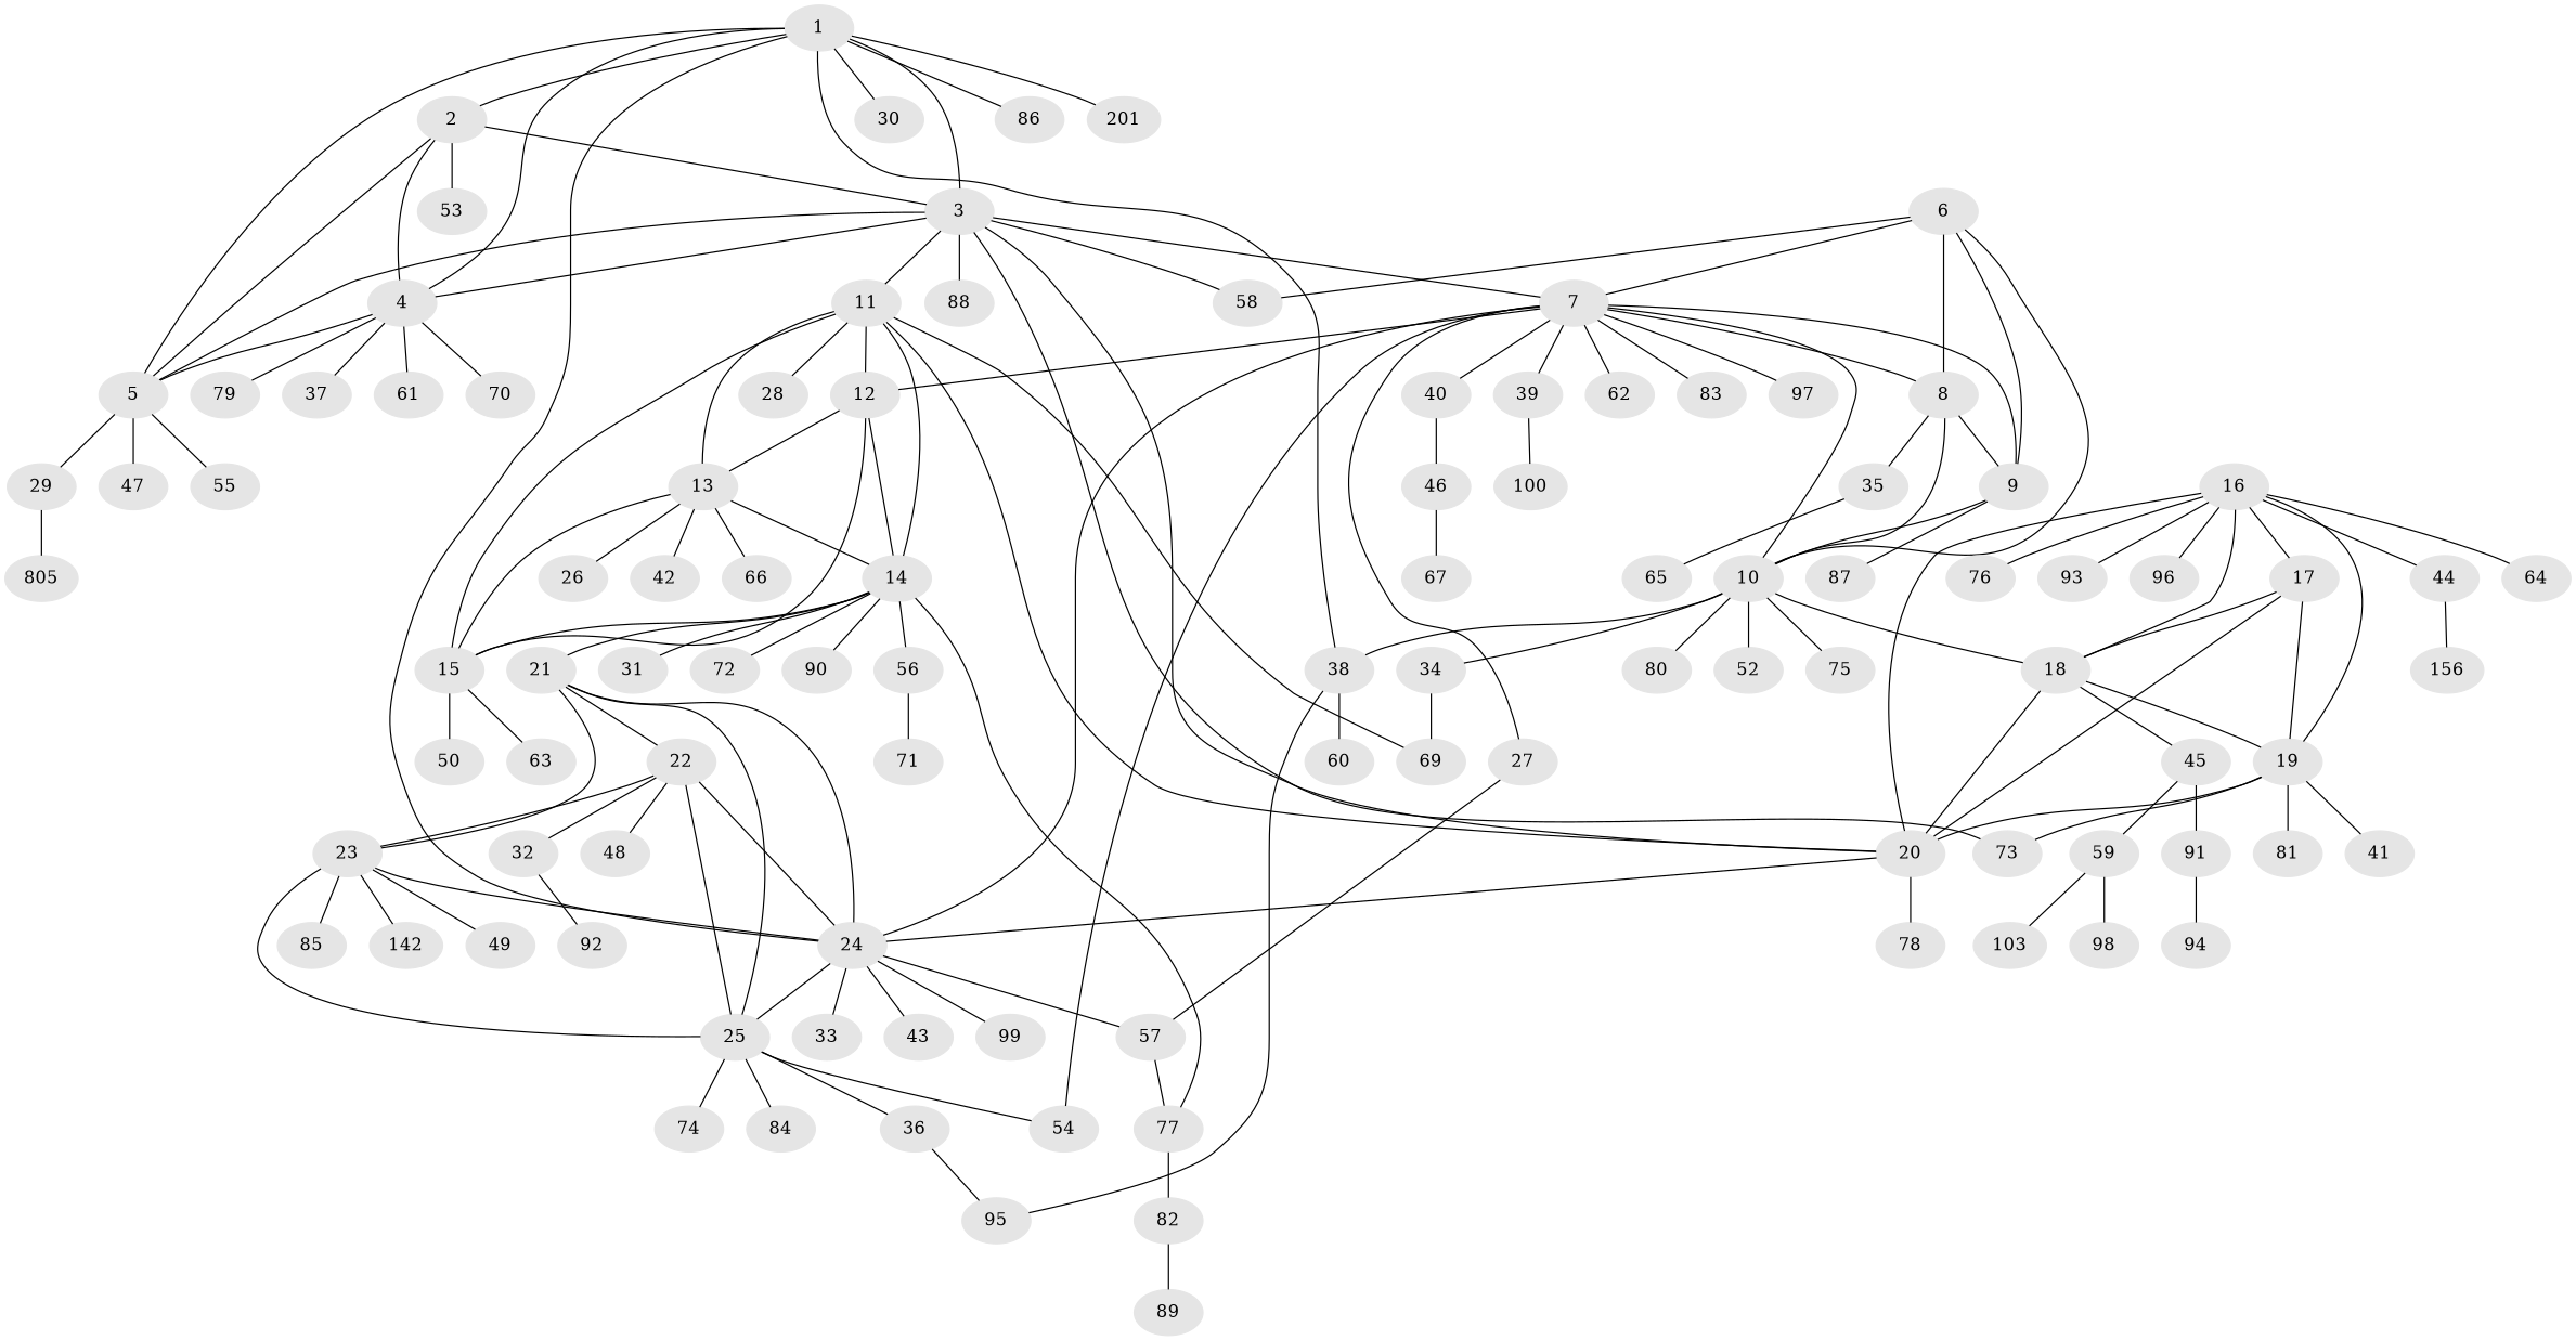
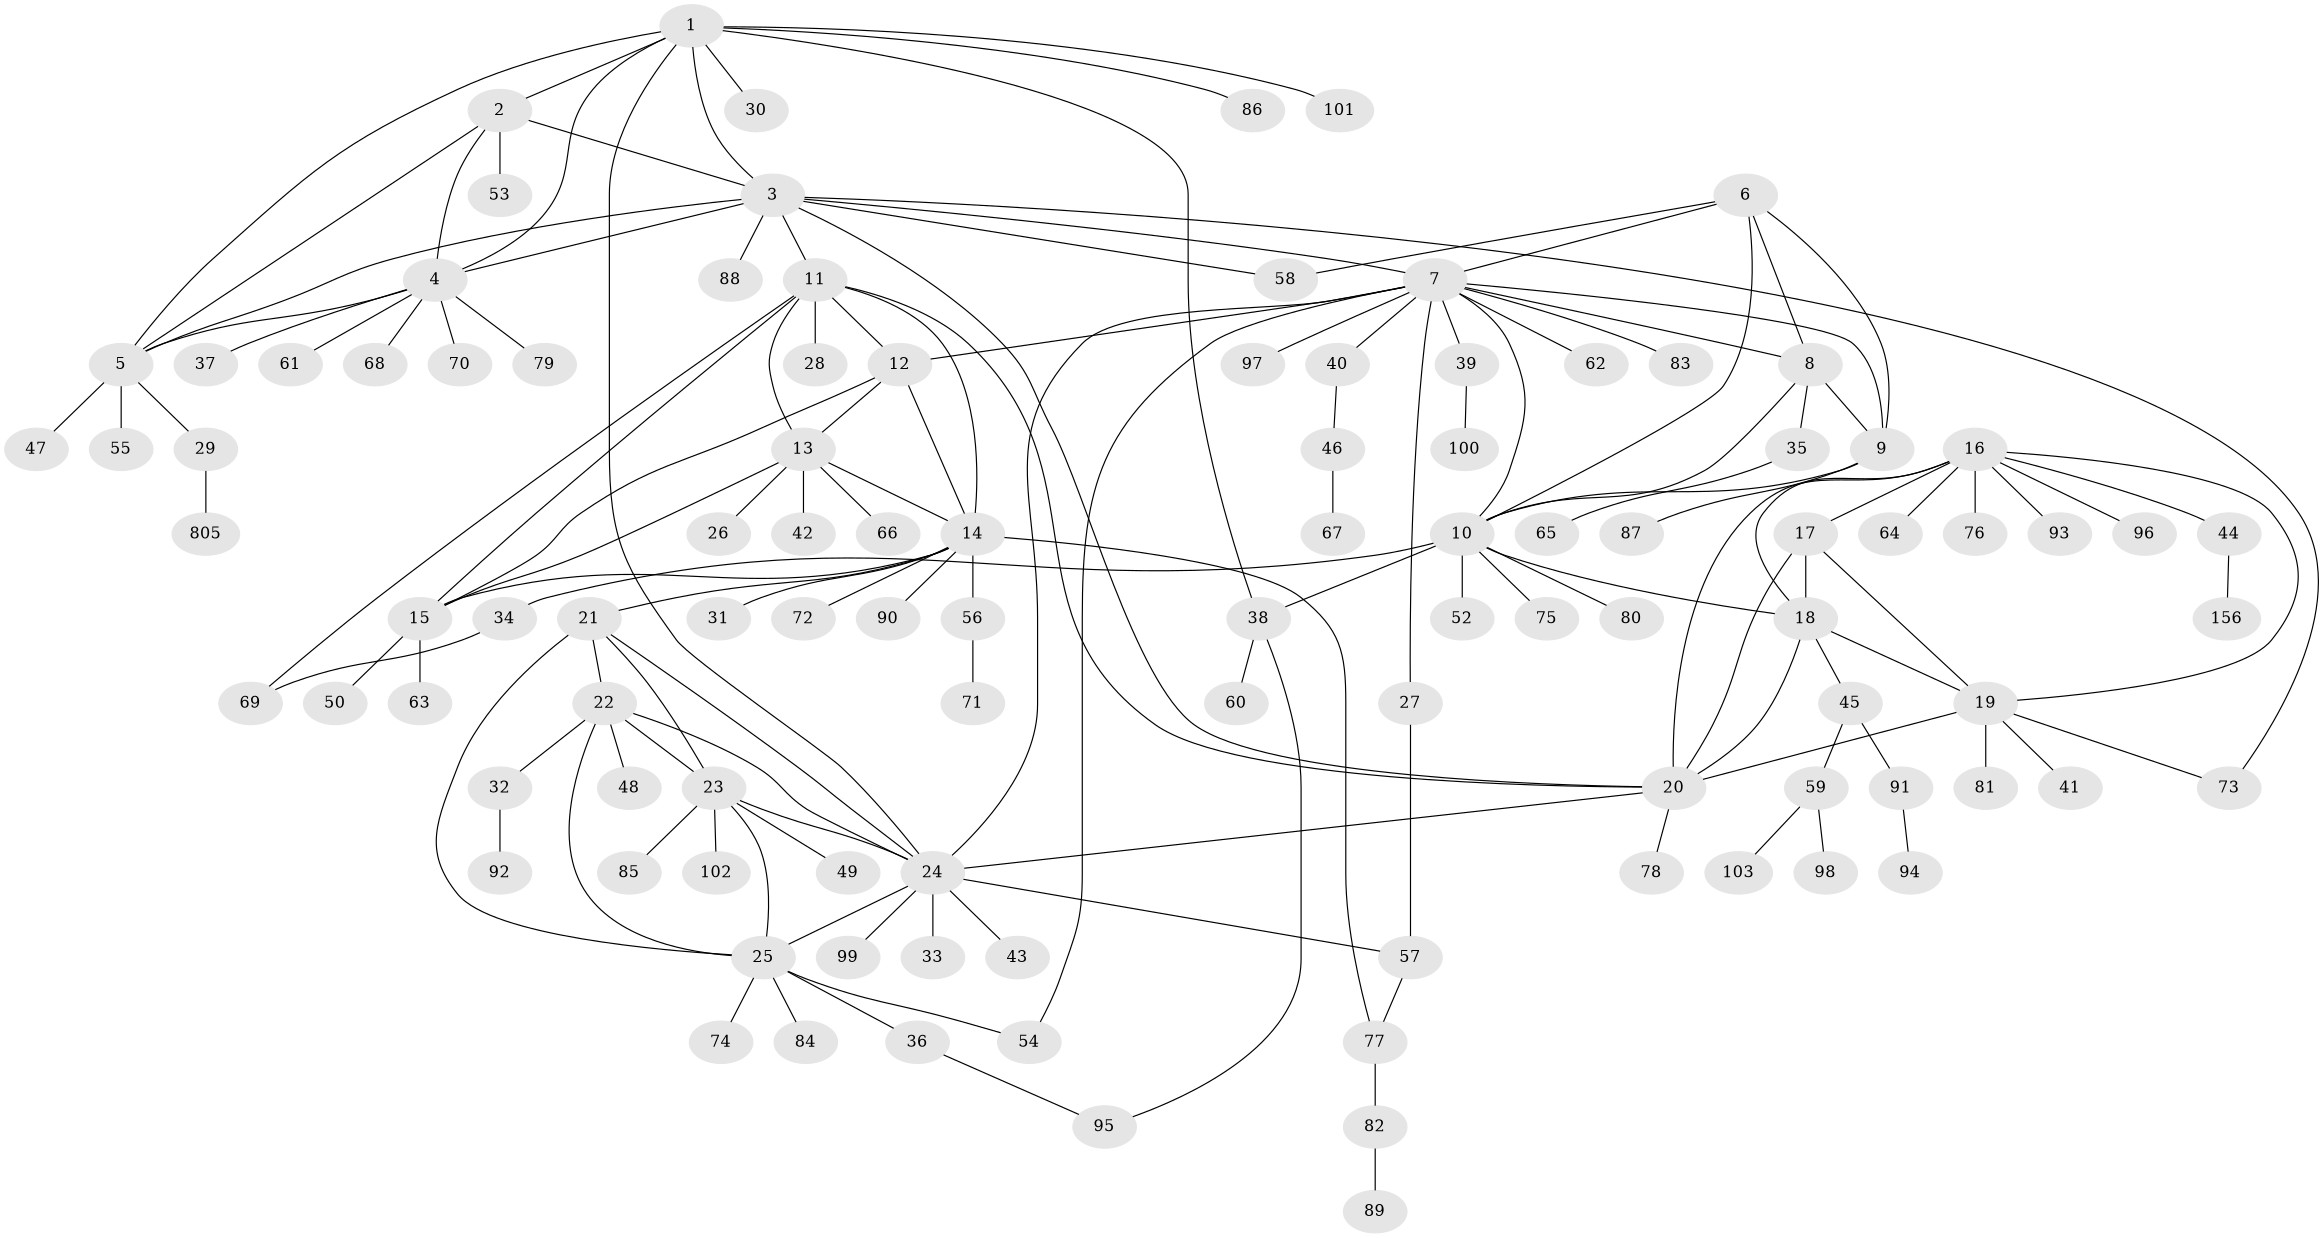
  graph {
    fontname="DejaVu Serif"
    node [color=gray90 fontname="DejaVu Serif" style=filled]
    edge [fontname="DejaVu Serif"]
    1
    2
    3
    4
    5
    24
    30
    38
    86
-   101 [label=201]
+   101
    53
    20
    7
    11
    58
    73
    88
    37
    61
+   68
    70
    79
    29
    47
    55
    25
    33
    43
    57
    99
    95
    60
    78
    8
    9
    10
    12
    27
    39
    40
    54
    62
    83
    97
    13
    14
    15
    28
    69
    n50 [label=805]
    6
    35
    87
    18
    34
    52
    75
    80
    100
    46
    65
    19
    45
    26
    42
    66
    21
    31
    56
    72
    77
    90
    50
    63
    22
    23
    71
    82
    16
    17
    44
    64
    76
    93
    96
    41
    81
    n88 [label=156]
    59
    91
    32
    48
    49
    85
-   102 [label=142]
+   102
    36
    74
    84
    92
    67
    98
    103
    94
    89
    1 -- 2
    1 -- 3
    1 -- 4
    1 -- 5
    1 -- 24
    1 -- 30
    1 -- 38
    1 -- 86
    1 -- 101
    2 -- 3
    2 -- 4
    2 -- 5
    2 -- 53
    3 -- 4
    3 -- 5
    3 -- 20
    3 -- 7
    3 -- 11
    3 -- 58
    3 -- 73
    3 -- 88
    4 -- 5
    4 -- 37
    4 -- 61
+   4 -- 68
    4 -- 70
    4 -- 79
    5 -- 29
    5 -- 47
    5 -- 55
    24 -- 25
    24 -- 33
    24 -- 43
    24 -- 57
    24 -- 99
    38 -- 95
    38 -- 60
    20 -- 24
    20 -- 78
    7 -- 24
    7 -- 8
    7 -- 9
    7 -- 10
    7 -- 12
    7 -- 27
    7 -- 39
    7 -- 40
    7 -- 54
    7 -- 62
    7 -- 83
    7 -- 97
    11 -- 20
    11 -- 12
    11 -- 13
    11 -- 14
    11 -- 15
    11 -- 28
    11 -- 69
    29 -- n50
    25 -- 54
    25 -- 36
    25 -- 74
    25 -- 84
    57 -- 77
    8 -- 9
    8 -- 10
    8 -- 35
    9 -- 10
    9 -- 87
    10 -- 38
    10 -- 18
    10 -- 34
    10 -- 52
    10 -- 75
    10 -- 80
    12 -- 13
    12 -- 14
    12 -- 15
    27 -- 57
    39 -- 100
    40 -- 46
    13 -- 14
    13 -- 15
    13 -- 26
    13 -- 42
    13 -- 66
    14 -- 15
    14 -- 21
    14 -- 31
    14 -- 56
    14 -- 72
    14 -- 77
    14 -- 90
    15 -- 50
    15 -- 63
    6 -- 7
    6 -- 58
    6 -- 8
    6 -- 9
    6 -- 10
    35 -- 65
    18 -- 20
    18 -- 19
    18 -- 45
    34 -- 69
    46 -- 67
    19 -- 20
    19 -- 73
    19 -- 41
    19 -- 81
    45 -- 59
    45 -- 91
    21 -- 24
    21 -- 25
    21 -- 22
    21 -- 23
    56 -- 71
    77 -- 82
    22 -- 24
    22 -- 25
    22 -- 23
    22 -- 32
    22 -- 48
    23 -- 24
    23 -- 25
    23 -- 49
    23 -- 85
    23 -- 102
    82 -- 89
    16 -- 20
    16 -- 18
    16 -- 19
    16 -- 17
    16 -- 44
    16 -- 64
    16 -- 76
    16 -- 93
    16 -- 96
    17 -- 20
    17 -- 18
    17 -- 19
    44 -- n88
    59 -- 98
    59 -- 103
    91 -- 94
    32 -- 92
    36 -- 95
  }
